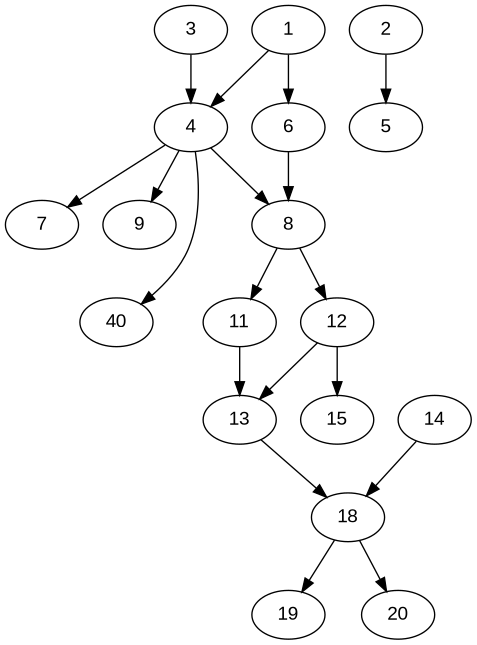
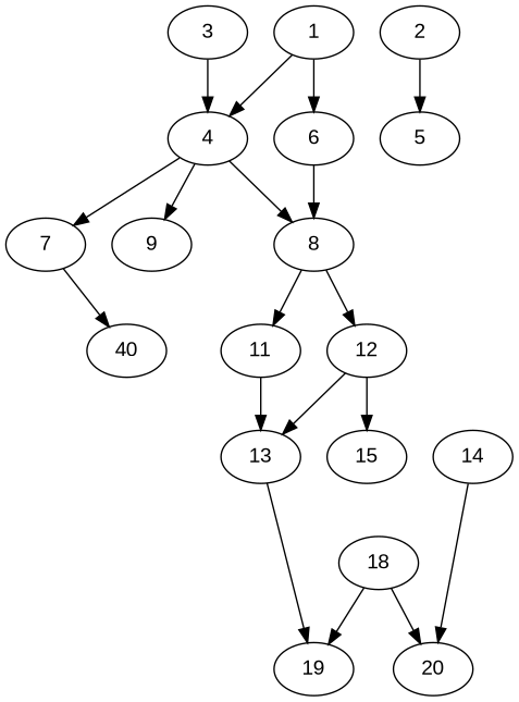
  digraph {
    fontname="Liberation Sans"
    node [alpha=0.02 fontname="Liberation Sans"]
    edge [fontname="Liberation Sans"]
    1 [alpha=0.08 expect_size=38573056]
    4 [alpha=0.00 expect_size=19369984]
    6 [expect_size=47993856]
    7 [alpha=0.11 expect_size=23842816]
    8 [alpha=0.01 expect_size=11640832]
    9 [alpha=0.11 expect_size=31814656]
    n7 [alpha=0.18 expect_size=36397056 label=40]
    11 [alpha=0.03 expect_size=20642816]
    12 [alpha=0.06 expect_size=39485440]
    2 [alpha=0.03 expect_size=26904576]
    5 [alpha=0.15 expect_size=30392320]
    3 [alpha=0.01 expect_size=28743680]
    13 [alpha=0.05 expect_size=45701120]
    15 [alpha=0.04 expect_size=49760256]
    18 [alpha=0.18 expect_size=21197824]
    14 [alpha=0.16 expect_size=48695296]
    19 [expect_size=24443904]
    20 [alpha=0.09 expect_size=49908736]
    1 -> 4
    1 -> 6
    4 -> 7
    4 -> 8
    4 -> 9
    6 -> 8
-   4 -> n7
+   7 -> n7
    8 -> 11
    8 -> 12
    11 -> 13
    12 -> 13
    12 -> 15
    2 -> 5
    3 -> 4
-   13 -> 18
+   13 -> 19
    18 -> 19
    18 -> 20
-   14 -> 18
+   14 -> 20
  }
